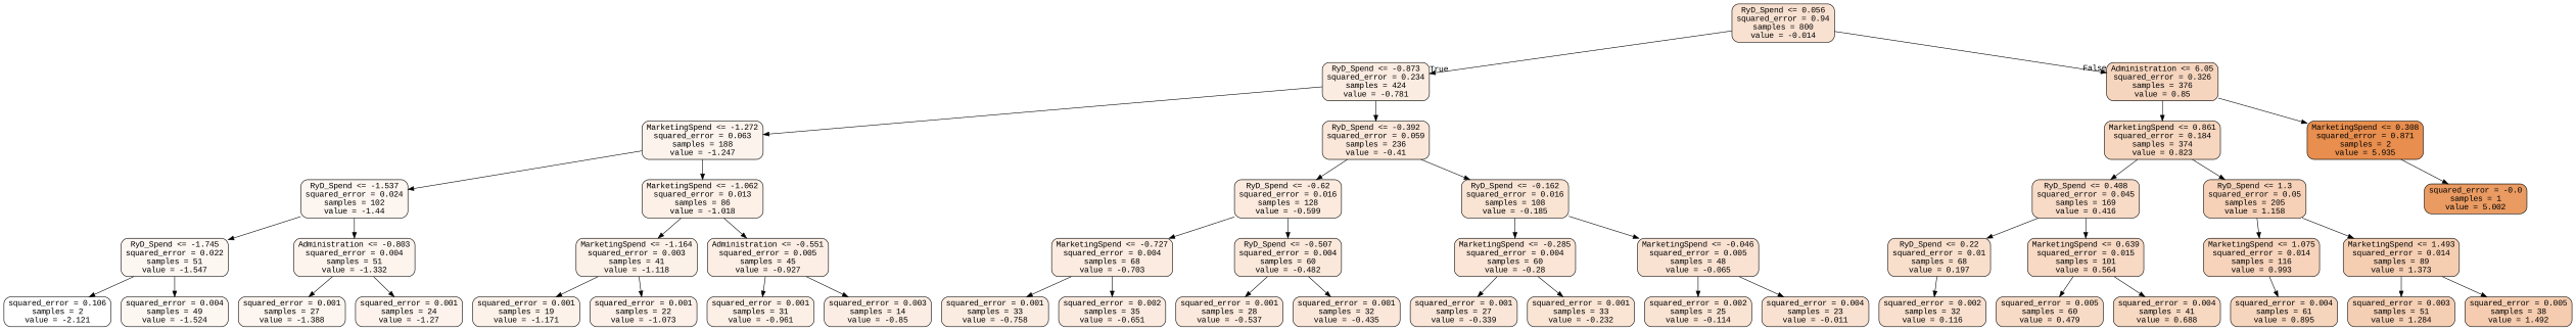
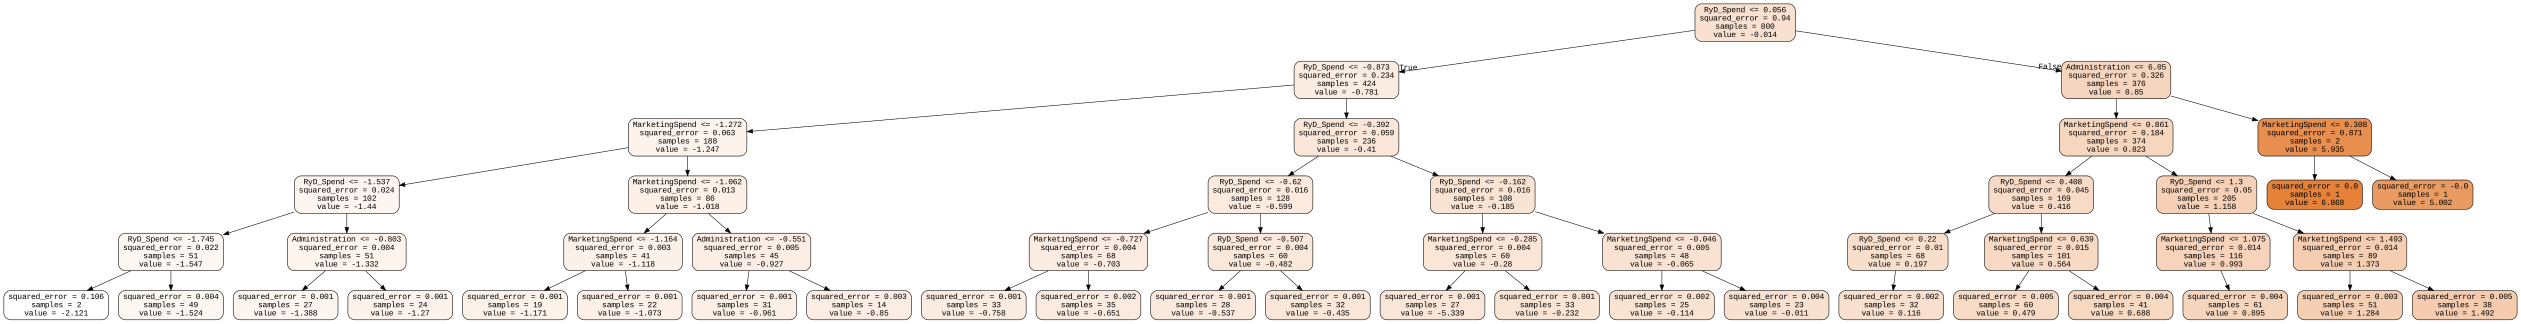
  digraph {
    fontname="Liberation Mono"
    node [color=black fillcolor="#f9e1d1" fontname="Liberation Mono" shape=box style="filled, rounded"]
    edge [fontname="Liberation Mono"]
    n1 [label="RyD_Spend <= 0.056\nsquared_error = 0.94\nsamples = 800\nvalue = -0.014"]
    n2 [fillcolor="#fbece1" label="RyD_Spend <= -0.873\nsquared_error = 0.234\nsamples = 424\nvalue = -0.781"]
    n3 [fillcolor="#f6d5be" label="Administration <= 6.05\nsquared_error = 0.326\nsamples = 376\nvalue = 0.85"]
    n4 [fillcolor="#fcf3ec" label="MarketingSpend <= -1.272\nsquared_error = 0.063\nsamples = 188\nvalue = -1.247"]
    n5 [fillcolor="#fae7d9" label="RyD_Spend <= -0.392\nsquared_error = 0.059\nsamples = 236\nvalue = -0.41"]
    n6 [fillcolor="#f6d6be" label="MarketingSpend <= 0.861\nsquared_error = 0.184\nsamples = 374\nvalue = 0.823"]
    n7 [fillcolor="#e88e4e" label="MarketingSpend <= 0.308\nsquared_error = 0.871\nsamples = 2\nvalue = 5.935"]
    n8 [fillcolor="#fdf5f0" label="RyD_Spend <= -1.537\nsquared_error = 0.024\nsamples = 102\nvalue = -1.44"]
    n9 [fillcolor="#fcf0e7" label="MarketingSpend <= -1.062\nsquared_error = 0.013\nsamples = 86\nvalue = -1.018"]
    n10 [fillcolor="#fbeadd" label="RyD_Spend <= -0.62\nsquared_error = 0.016\nsamples = 128\nvalue = -0.599"]
    n11 [fillcolor="#f9e4d4" label="RyD_Spend <= -0.162\nsquared_error = 0.016\nsamples = 108\nvalue = -0.185"]
    n12 [fillcolor="#fdf7f2" label="RyD_Spend <= -1.745\nsquared_error = 0.022\nsamples = 51\nvalue = -1.547"]
    n13 [fillcolor="#fdf4ee" label="Administration <= -0.803\nsquared_error = 0.004\nsamples = 51\nvalue = -1.332"]
    n14 [fillcolor="#fcf1e9" label="MarketingSpend <= -1.164\nsquared_error = 0.003\nsamples = 41\nvalue = -1.118"]
    n15 [fillcolor="#fceee5" label="Administration <= -0.551\nsquared_error = 0.005\nsamples = 45\nvalue = -0.927"]
    n16 [fillcolor="#ffffff" label="squared_error = 0.106\nsamples = 2\nvalue = -2.121"]
    n17 [fillcolor="#fdf7f2" label="squared_error = 0.004\nsamples = 49\nvalue = -1.524"]
    n18 [fillcolor="#fdf5ef" label="squared_error = 0.001\nsamples = 27\nvalue = -1.388"]
    n19 [fillcolor="#fdf3ec" label="squared_error = 0.001\nsamples = 24\nvalue = -1.27"]
    n20 [fillcolor="#fcf2ea" label="squared_error = 0.001\nsamples = 19\nvalue = -1.171"]
    n21 [fillcolor="#fcf0e8" label="squared_error = 0.001\nsamples = 22\nvalue = -1.073"]
    n22 [fillcolor="#fcefe5" label="squared_error = 0.001\nsamples = 31\nvalue = -0.961"]
    n23 [fillcolor="#fbede3" label="squared_error = 0.003\nsamples = 14\nvalue = -0.85"]
    n24 [fillcolor="#fbebe0" label="MarketingSpend <= -0.727\nsquared_error = 0.004\nsamples = 68\nvalue = -0.703"]
    n25 [fillcolor="#fae8db" label="RyD_Spend <= -0.507\nsquared_error = 0.004\nsamples = 60\nvalue = -0.482"]
    n26 [fillcolor="#fae5d6" label="MarketingSpend <= -0.285\nsquared_error = 0.004\nsamples = 60\nvalue = -0.28"]
    n27 [fillcolor="#f9e2d2" label="MarketingSpend <= -0.046\nsquared_error = 0.005\nsamples = 48\nvalue = -0.065"]
    n28 [fillcolor="#fbece1" label="squared_error = 0.001\nsamples = 33\nvalue = -0.758"]
    n29 [fillcolor="#fbeadf" label="squared_error = 0.002\nsamples = 35\nvalue = -0.651"]
    n30 [fillcolor="#fae9dc" label="squared_error = 0.001\nsamples = 28\nvalue = -0.537"]
    n31 [fillcolor="#fae7da" label="squared_error = 0.001\nsamples = 32\nvalue = -0.435"]
-   n32 [fillcolor="#fae6d8" label="squared_error = 0.001\nsamples = 27\nvalue = -0.339"]
+   n32 [fillcolor="#fae6d8" label="squared_error = 0.001\nsamples = 27\nvalue = -5.339"]
    n33 [fillcolor="#fae5d5" label="squared_error = 0.001\nsamples = 33\nvalue = -0.232"]
    n34 [fillcolor="#f9e3d3" label="squared_error = 0.002\nsamples = 25\nvalue = -0.114"]
    n35 [label="squared_error = 0.004\nsamples = 23\nvalue = -0.011"]
    n36 [fillcolor="#f8dbc7" label="RyD_Spend <= 0.408\nsquared_error = 0.045\nsamples = 169\nvalue = 0.416"]
    n37 [fillcolor="#f6d1b7" label="RyD_Spend <= 1.3\nsquared_error = 0.05\nsamples = 205\nvalue = 1.158"]
+   n38 [fillcolor="#e58139" label="squared_error = 0.0\nsamples = 1\nvalue = 6.868"]
    n39 [fillcolor="#ea9b62" label="squared_error = -0.0\nsamples = 1\nvalue = 5.002"]
    n40 [fillcolor="#f8dfcc" label="RyD_Spend <= 0.22\nsquared_error = 0.01\nsamples = 68\nvalue = 0.197"]
    n41 [fillcolor="#f7d9c4" label="MarketingSpend <= 0.639\nsquared_error = 0.015\nsamples = 101\nvalue = 0.564"]
    n42 [fillcolor="#f6d3ba" label="MarketingSpend <= 1.075\nsquared_error = 0.014\nsamples = 116\nvalue = 0.993"]
    n43 [fillcolor="#f5ceb2" label="MarketingSpend <= 1.493\nsquared_error = 0.014\nsamples = 89\nvalue = 1.373"]
    n44 [fillcolor="#f9e0ce" label="squared_error = 0.002\nsamples = 32\nvalue = 0.116"]
    n45 [fillcolor="#f7dbc6" label="squared_error = 0.005\nsamples = 60\nvalue = 0.479"]
    n46 [fillcolor="#f7d8c1" label="squared_error = 0.004\nsamples = 41\nvalue = 0.688"]
    n47 [fillcolor="#f6d5bd" label="squared_error = 0.004\nsamples = 61\nvalue = 0.895"]
    n48 [fillcolor="#f5cfb4" label="squared_error = 0.003\nsamples = 51\nvalue = 1.284"]
    n49 [fillcolor="#f5ccaf" label="squared_error = 0.005\nsamples = 38\nvalue = 1.492"]
    n1 -> n2 [headlabel=True labelangle=45 labeldistance=2.5]
    n1 -> n3 [headlabel=False labelangle=-45 labeldistance=2.5]
    n2 -> n4
    n2 -> n5
    n3 -> n6
    n3 -> n7
    n4 -> n8
    n4 -> n9
    n5 -> n10
    n5 -> n11
    n6 -> n36
    n6 -> n37
+   n7 -> n38
    n7 -> n39
    n8 -> n12
    n8 -> n13
    n9 -> n14
    n9 -> n15
    n10 -> n24
    n10 -> n25
    n11 -> n26
    n11 -> n27
    n12 -> n16
    n12 -> n17
    n13 -> n18
    n13 -> n19
    n14 -> n20
    n14 -> n21
    n15 -> n22
    n15 -> n23
    n24 -> n28
    n24 -> n29
    n25 -> n30
    n25 -> n31
    n26 -> n32
    n26 -> n33
    n27 -> n34
    n27 -> n35
    n36 -> n40
    n36 -> n41
    n37 -> n42
    n37 -> n43
    n40 -> n44
    n41 -> n45
    n41 -> n46
    n42 -> n47
    n43 -> n48
    n43 -> n49
  }
